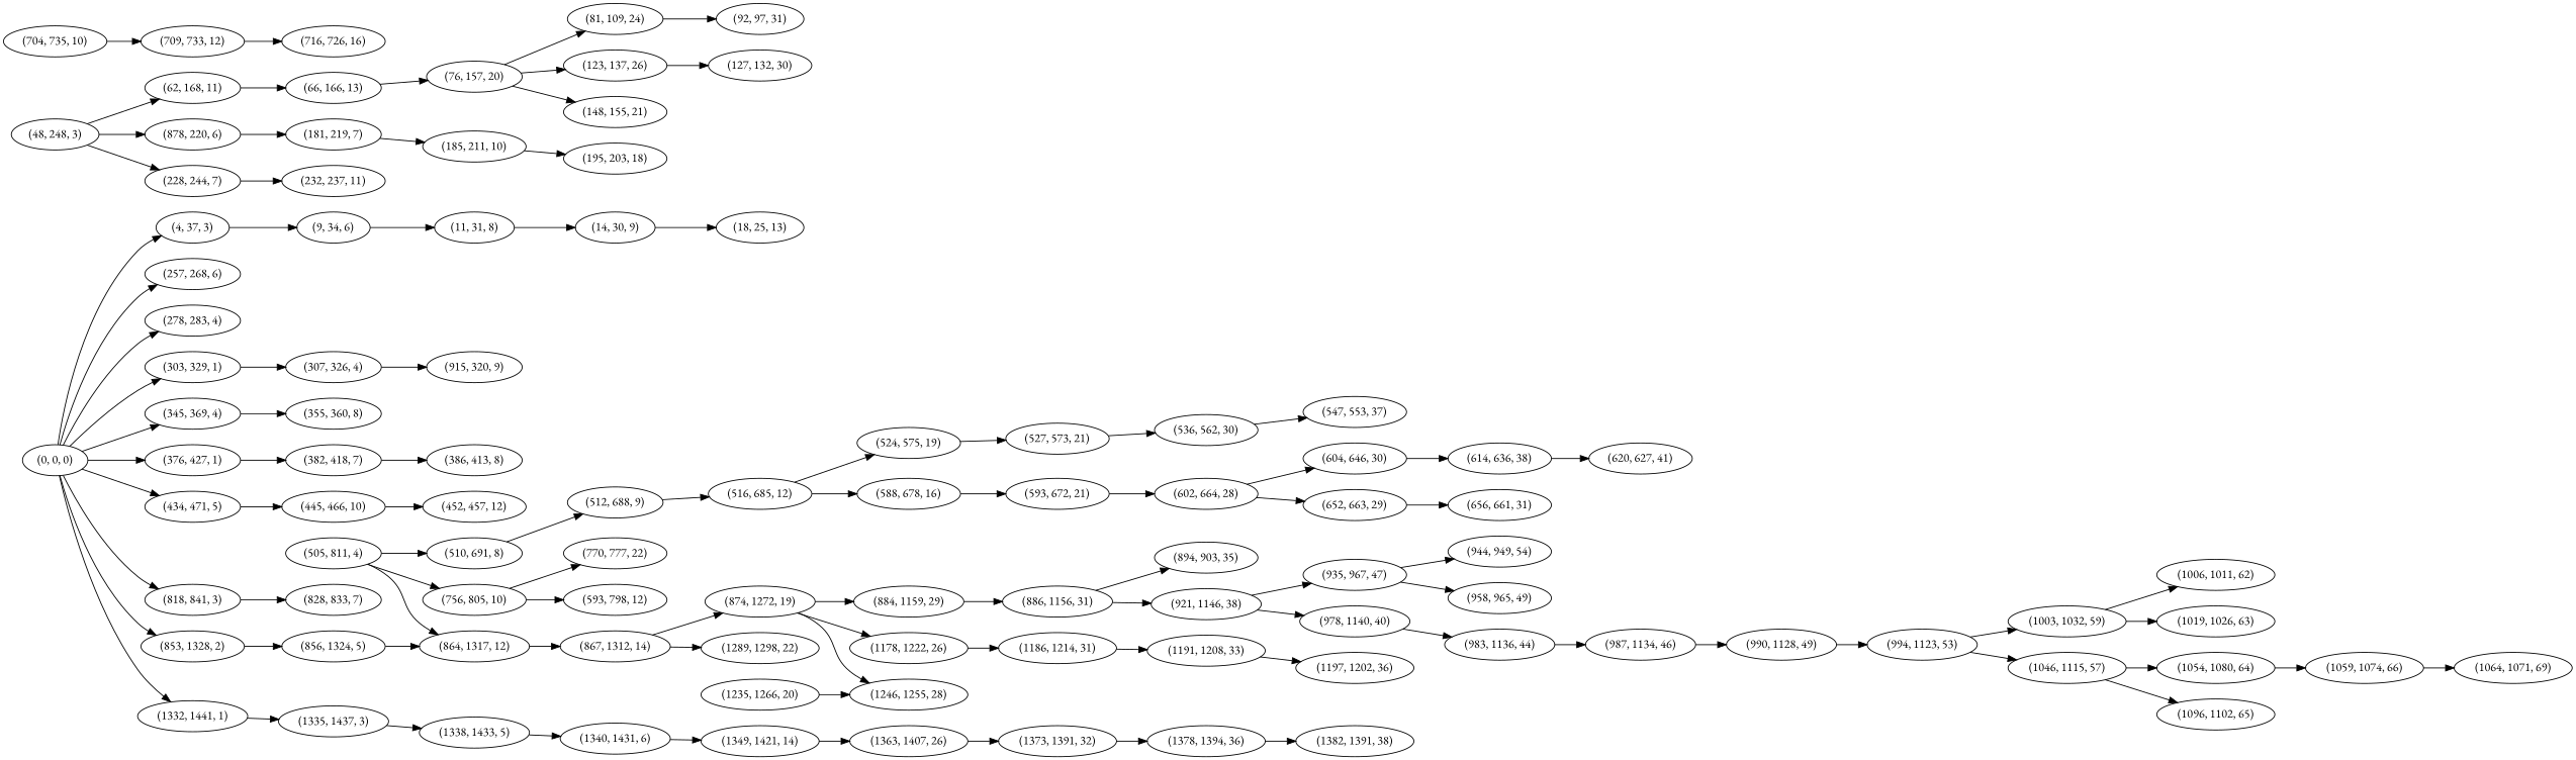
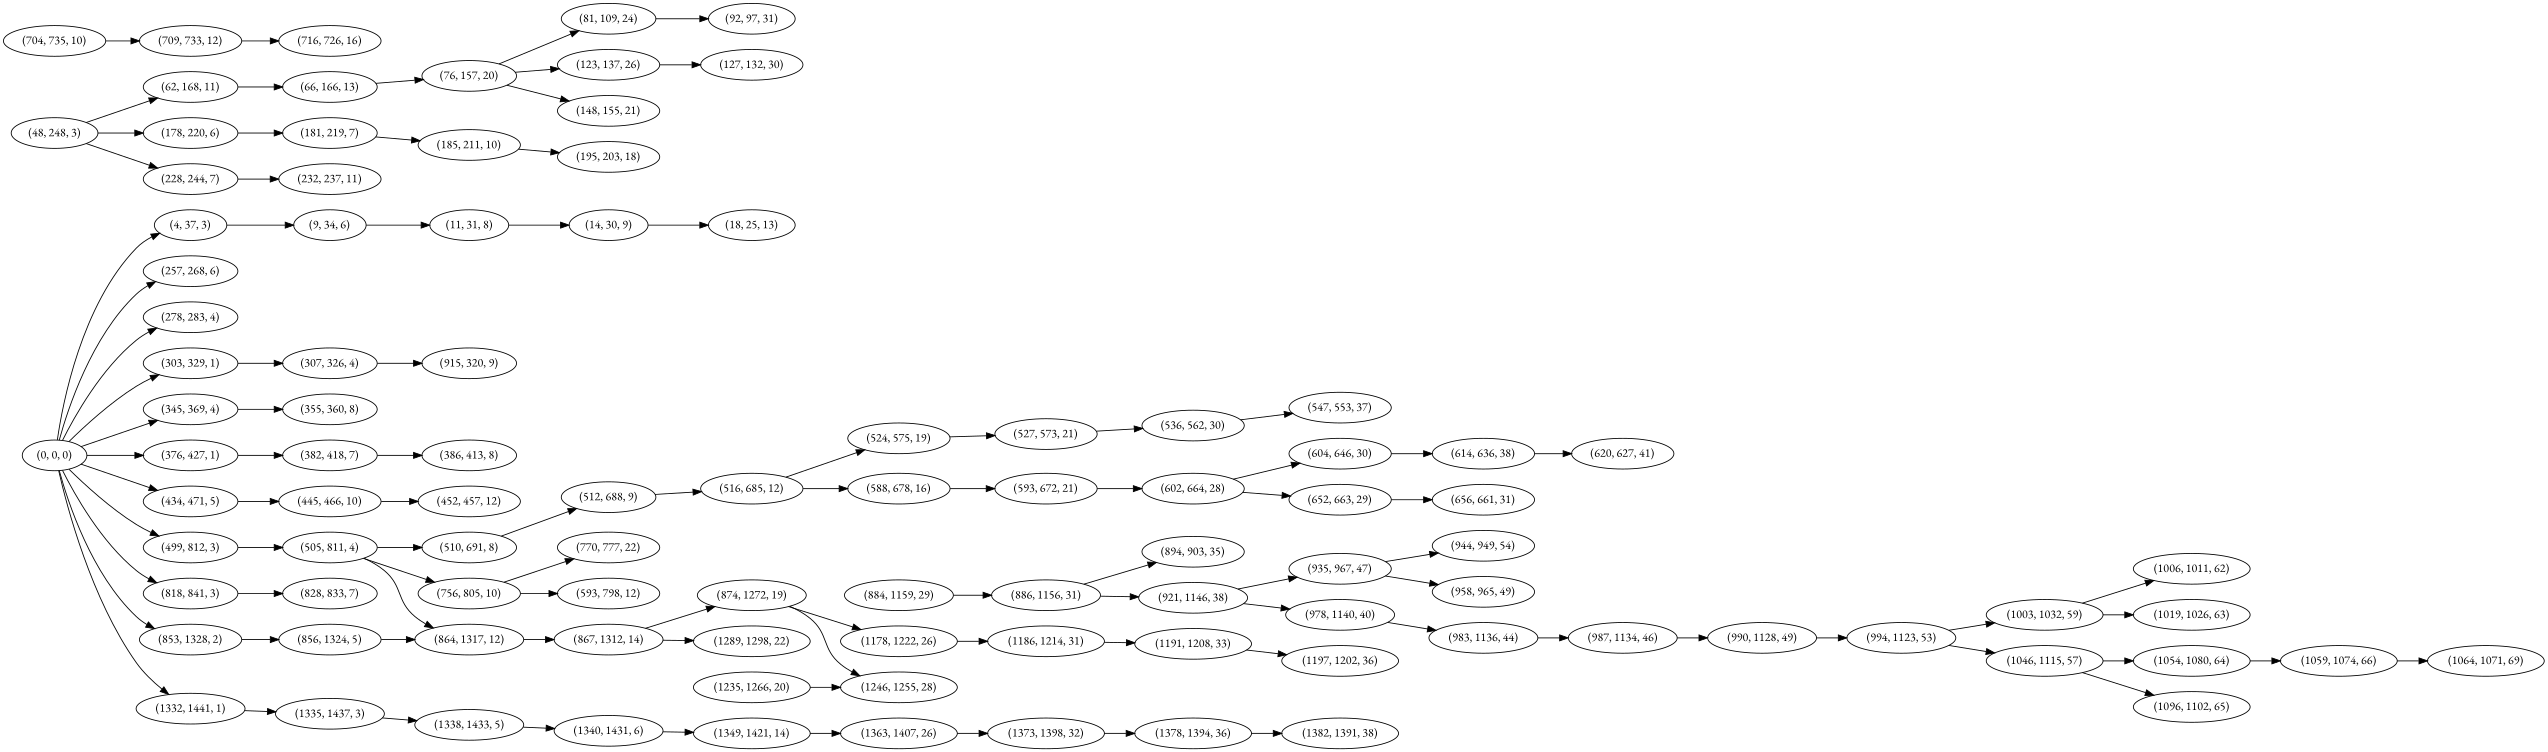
  digraph {
    fontname="EB Garamond"
    rankdir=LR
    node [fontname="EB Garamond"]
    edge [fontname="EB Garamond"]
    "(0, 0, 0)"
    "(4, 37, 3)"
    "(257, 268, 6)"
    "(278, 283, 4)"
    "(303, 329, 1)"
    "(345, 369, 4)"
    "(376, 427, 1)"
    "(434, 471, 5)"
+   "(499, 812, 3)"
    "(818, 841, 3)"
    "(853, 1328, 2)"
    "(1332, 1441, 1)"
    "(9, 34, 6)"
    "(48, 248, 3)"
    "(62, 168, 11)"
-   "(178, 220, 6)" [label="(878, 220, 6)"]
+   "(178, 220, 6)"
    "(228, 244, 7)"
    "(307, 326, 4)"
    "(355, 360, 8)"
    "(382, 418, 7)"
    "(445, 466, 10)"
    "(505, 811, 4)"
    "(828, 833, 7)"
    "(856, 1324, 5)"
    "(1335, 1437, 3)"
    "(11, 31, 8)"
    "(14, 30, 9)"
    "(18, 25, 13)"
    "(66, 166, 13)"
    "(181, 219, 7)"
    "(232, 237, 11)"
    "(76, 157, 20)"
    "(81, 109, 24)"
    "(123, 137, 26)"
    "(148, 155, 21)"
    "(92, 97, 31)"
    "(127, 132, 30)"
    "(185, 211, 10)"
    "(195, 203, 18)"
    n40 [label="(915, 320, 9)"]
    "(386, 413, 8)"
    "(452, 457, 12)"
    "(510, 691, 8)"
    "(756, 805, 10)"
    "(864, 1317, 12)"
    "(512, 688, 9)"
    "(704, 735, 10)"
    "(709, 733, 12)"
    "(770, 777, 22)"
    n50 [label="(593, 798, 12)"]
    "(516, 685, 12)"
    "(524, 575, 19)"
    "(588, 678, 16)"
    "(527, 573, 21)"
    "(593, 672, 21)"
    "(536, 562, 30)"
    "(547, 553, 37)"
    "(602, 664, 28)"
    "(604, 646, 30)"
    "(652, 663, 29)"
    "(614, 636, 38)"
    "(656, 661, 31)"
    "(620, 627, 41)"
    "(716, 726, 16)"
    "(867, 1312, 14)"
    "(874, 1272, 19)"
    "(1289, 1298, 22)"
    "(884, 1159, 29)"
    "(1178, 1222, 26)"
    "(1246, 1255, 28)"
    "(886, 1156, 31)"
    "(1186, 1214, 31)"
    "(1235, 1266, 20)"
    "(894, 903, 35)"
    "(921, 1146, 38)"
    "(935, 967, 47)"
    "(978, 1140, 40)"
    "(944, 949, 54)"
    "(958, 965, 49)"
    "(983, 1136, 44)"
    "(987, 1134, 46)"
    "(990, 1128, 49)"
    "(994, 1123, 53)"
    "(1003, 1032, 59)"
    "(1046, 1115, 57)"
    "(1006, 1011, 62)"
    "(1019, 1026, 63)"
    "(1054, 1080, 64)"
    "(1096, 1102, 65)"
    "(1059, 1074, 66)"
    "(1064, 1071, 69)"
    "(1191, 1208, 33)"
    "(1197, 1202, 36)"
    "(1338, 1433, 5)"
    "(1340, 1431, 6)"
    "(1349, 1421, 14)"
    "(1363, 1407, 26)"
-   "(1373, 1398, 32)" [label="(1373, 1391, 32)"]
+   "(1373, 1398, 32)"
    "(1378, 1394, 36)"
    "(1382, 1391, 38)"
    "(0, 0, 0)" -> "(4, 37, 3)"
    "(0, 0, 0)" -> "(257, 268, 6)"
    "(0, 0, 0)" -> "(278, 283, 4)"
    "(0, 0, 0)" -> "(303, 329, 1)"
    "(0, 0, 0)" -> "(345, 369, 4)"
    "(0, 0, 0)" -> "(376, 427, 1)"
    "(0, 0, 0)" -> "(434, 471, 5)"
+   "(0, 0, 0)" -> "(499, 812, 3)"
    "(0, 0, 0)" -> "(818, 841, 3)"
    "(0, 0, 0)" -> "(853, 1328, 2)"
    "(0, 0, 0)" -> "(1332, 1441, 1)"
    "(4, 37, 3)" -> "(9, 34, 6)"
    "(303, 329, 1)" -> "(307, 326, 4)"
    "(345, 369, 4)" -> "(355, 360, 8)"
    "(376, 427, 1)" -> "(382, 418, 7)"
    "(434, 471, 5)" -> "(445, 466, 10)"
+   "(499, 812, 3)" -> "(505, 811, 4)"
    "(818, 841, 3)" -> "(828, 833, 7)"
    "(853, 1328, 2)" -> "(856, 1324, 5)"
    "(1332, 1441, 1)" -> "(1335, 1437, 3)"
    "(9, 34, 6)" -> "(11, 31, 8)"
    "(48, 248, 3)" -> "(62, 168, 11)"
    "(48, 248, 3)" -> "(178, 220, 6)"
    "(48, 248, 3)" -> "(228, 244, 7)"
    "(62, 168, 11)" -> "(66, 166, 13)"
    "(178, 220, 6)" -> "(181, 219, 7)"
    "(228, 244, 7)" -> "(232, 237, 11)"
    "(307, 326, 4)" -> n40
    "(382, 418, 7)" -> "(386, 413, 8)"
    "(445, 466, 10)" -> "(452, 457, 12)"
    "(505, 811, 4)" -> "(510, 691, 8)"
    "(505, 811, 4)" -> "(756, 805, 10)"
    "(505, 811, 4)" -> "(864, 1317, 12)"
    "(856, 1324, 5)" -> "(864, 1317, 12)"
    "(1335, 1437, 3)" -> "(1338, 1433, 5)"
    "(11, 31, 8)" -> "(14, 30, 9)"
    "(14, 30, 9)" -> "(18, 25, 13)"
    "(66, 166, 13)" -> "(76, 157, 20)"
    "(181, 219, 7)" -> "(185, 211, 10)"
    "(76, 157, 20)" -> "(81, 109, 24)"
    "(76, 157, 20)" -> "(123, 137, 26)"
    "(76, 157, 20)" -> "(148, 155, 21)"
    "(81, 109, 24)" -> "(92, 97, 31)"
    "(123, 137, 26)" -> "(127, 132, 30)"
    "(185, 211, 10)" -> "(195, 203, 18)"
    "(510, 691, 8)" -> "(512, 688, 9)"
    "(756, 805, 10)" -> "(770, 777, 22)"
    "(756, 805, 10)" -> n50
    "(864, 1317, 12)" -> "(867, 1312, 14)"
    "(512, 688, 9)" -> "(516, 685, 12)"
    "(704, 735, 10)" -> "(709, 733, 12)"
    "(709, 733, 12)" -> "(716, 726, 16)"
    "(516, 685, 12)" -> "(524, 575, 19)"
    "(516, 685, 12)" -> "(588, 678, 16)"
    "(524, 575, 19)" -> "(527, 573, 21)"
    "(588, 678, 16)" -> "(593, 672, 21)"
    "(527, 573, 21)" -> "(536, 562, 30)"
    "(593, 672, 21)" -> "(602, 664, 28)"
    "(536, 562, 30)" -> "(547, 553, 37)"
    "(602, 664, 28)" -> "(604, 646, 30)"
    "(602, 664, 28)" -> "(652, 663, 29)"
    "(604, 646, 30)" -> "(614, 636, 38)"
    "(652, 663, 29)" -> "(656, 661, 31)"
    "(614, 636, 38)" -> "(620, 627, 41)"
    "(867, 1312, 14)" -> "(874, 1272, 19)"
    "(867, 1312, 14)" -> "(1289, 1298, 22)"
-   "(874, 1272, 19)" -> "(884, 1159, 29)"
    "(874, 1272, 19)" -> "(1178, 1222, 26)"
    "(874, 1272, 19)" -> "(1246, 1255, 28)"
    "(884, 1159, 29)" -> "(886, 1156, 31)"
    "(1178, 1222, 26)" -> "(1186, 1214, 31)"
    "(886, 1156, 31)" -> "(894, 903, 35)"
    "(886, 1156, 31)" -> "(921, 1146, 38)"
    "(1186, 1214, 31)" -> "(1191, 1208, 33)"
    "(1235, 1266, 20)" -> "(1246, 1255, 28)"
    "(921, 1146, 38)" -> "(935, 967, 47)"
    "(921, 1146, 38)" -> "(978, 1140, 40)"
    "(935, 967, 47)" -> "(944, 949, 54)"
    "(935, 967, 47)" -> "(958, 965, 49)"
    "(978, 1140, 40)" -> "(983, 1136, 44)"
    "(983, 1136, 44)" -> "(987, 1134, 46)"
    "(987, 1134, 46)" -> "(990, 1128, 49)"
    "(990, 1128, 49)" -> "(994, 1123, 53)"
    "(994, 1123, 53)" -> "(1003, 1032, 59)"
    "(994, 1123, 53)" -> "(1046, 1115, 57)"
    "(1003, 1032, 59)" -> "(1006, 1011, 62)"
    "(1003, 1032, 59)" -> "(1019, 1026, 63)"
    "(1046, 1115, 57)" -> "(1054, 1080, 64)"
    "(1046, 1115, 57)" -> "(1096, 1102, 65)"
    "(1054, 1080, 64)" -> "(1059, 1074, 66)"
    "(1059, 1074, 66)" -> "(1064, 1071, 69)"
    "(1191, 1208, 33)" -> "(1197, 1202, 36)"
    "(1338, 1433, 5)" -> "(1340, 1431, 6)"
    "(1340, 1431, 6)" -> "(1349, 1421, 14)"
    "(1349, 1421, 14)" -> "(1363, 1407, 26)"
    "(1363, 1407, 26)" -> "(1373, 1398, 32)"
    "(1373, 1398, 32)" -> "(1378, 1394, 36)"
    "(1378, 1394, 36)" -> "(1382, 1391, 38)"
  }
